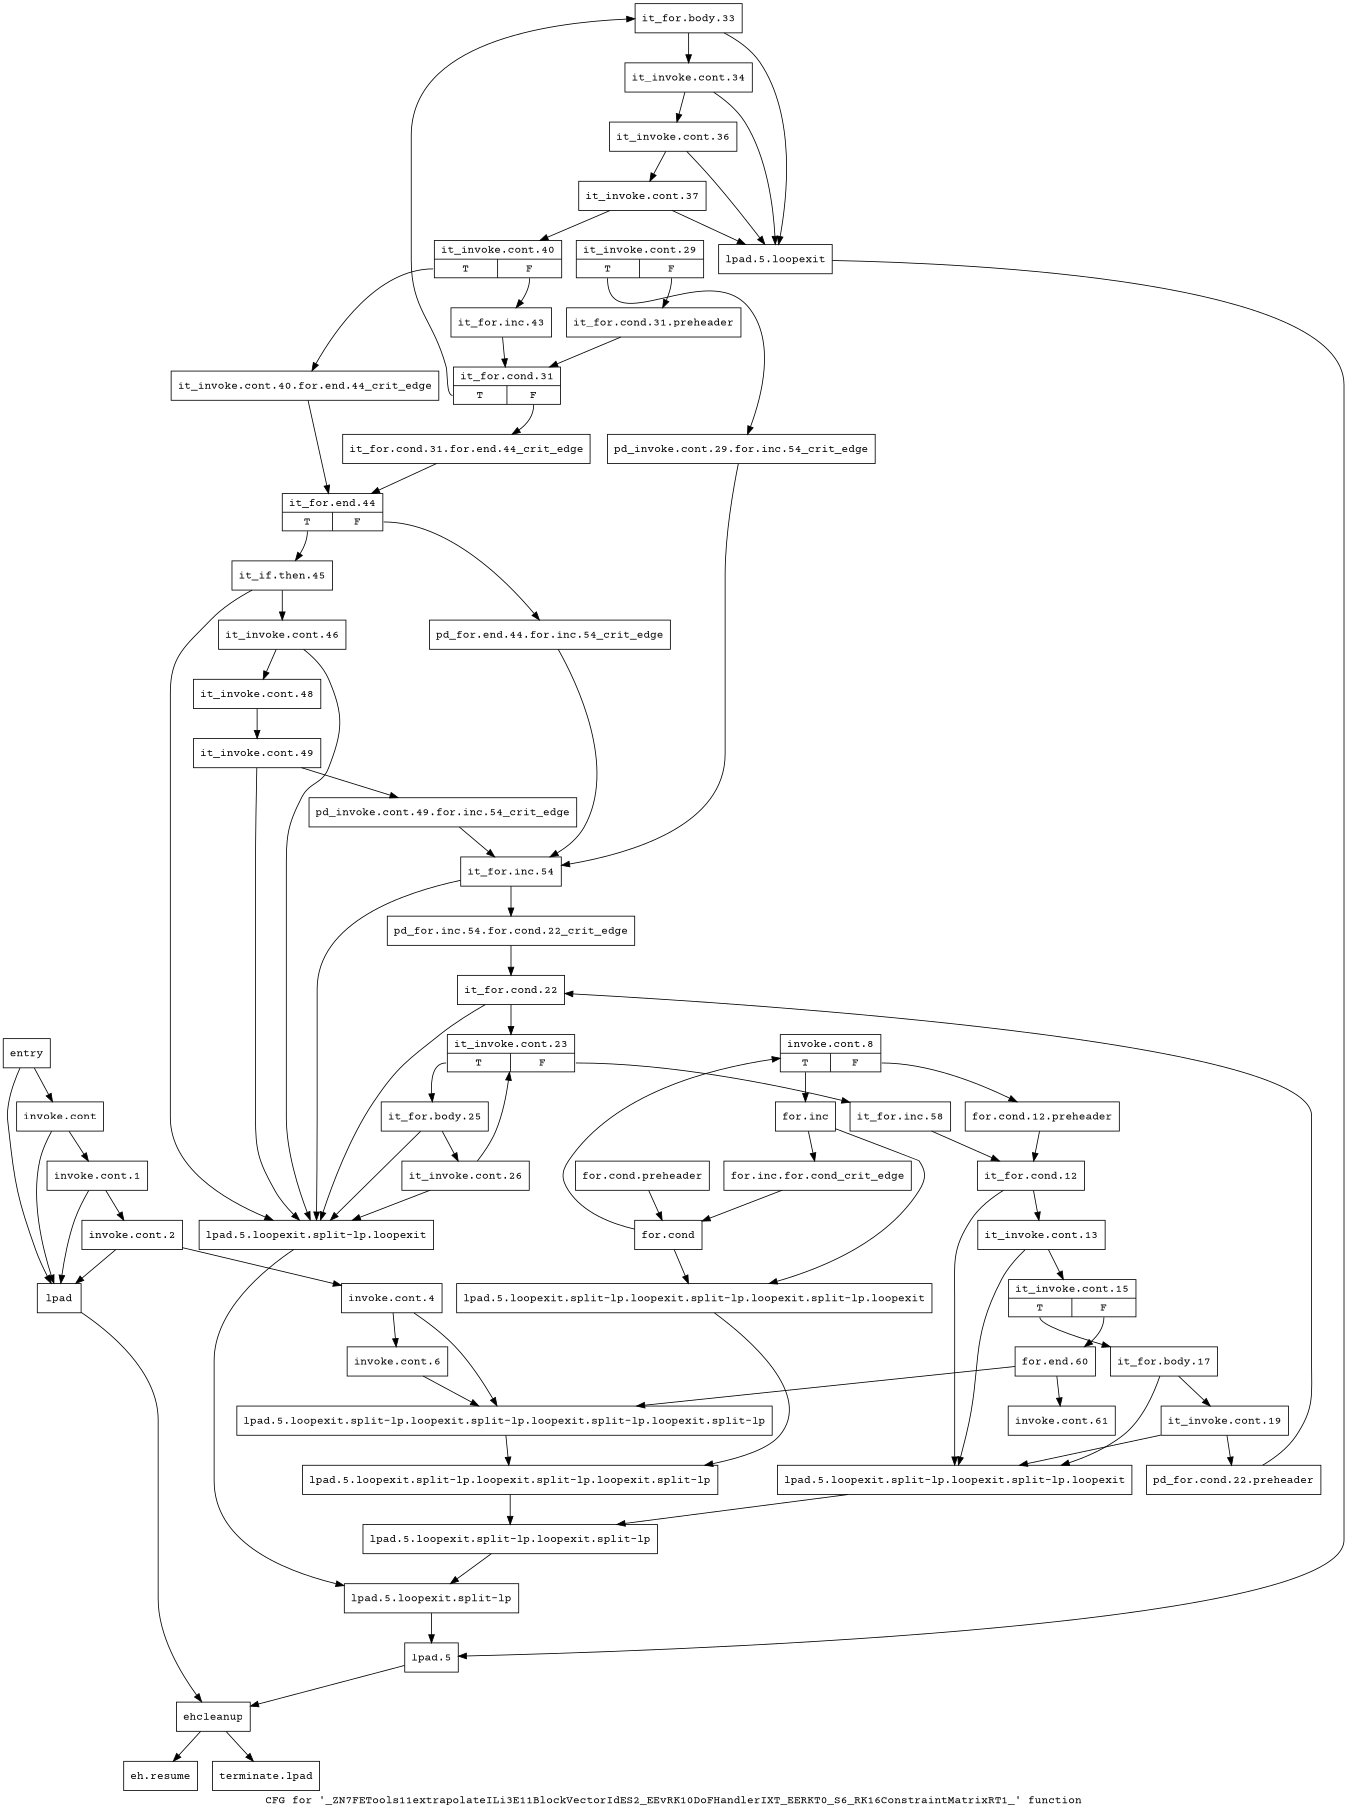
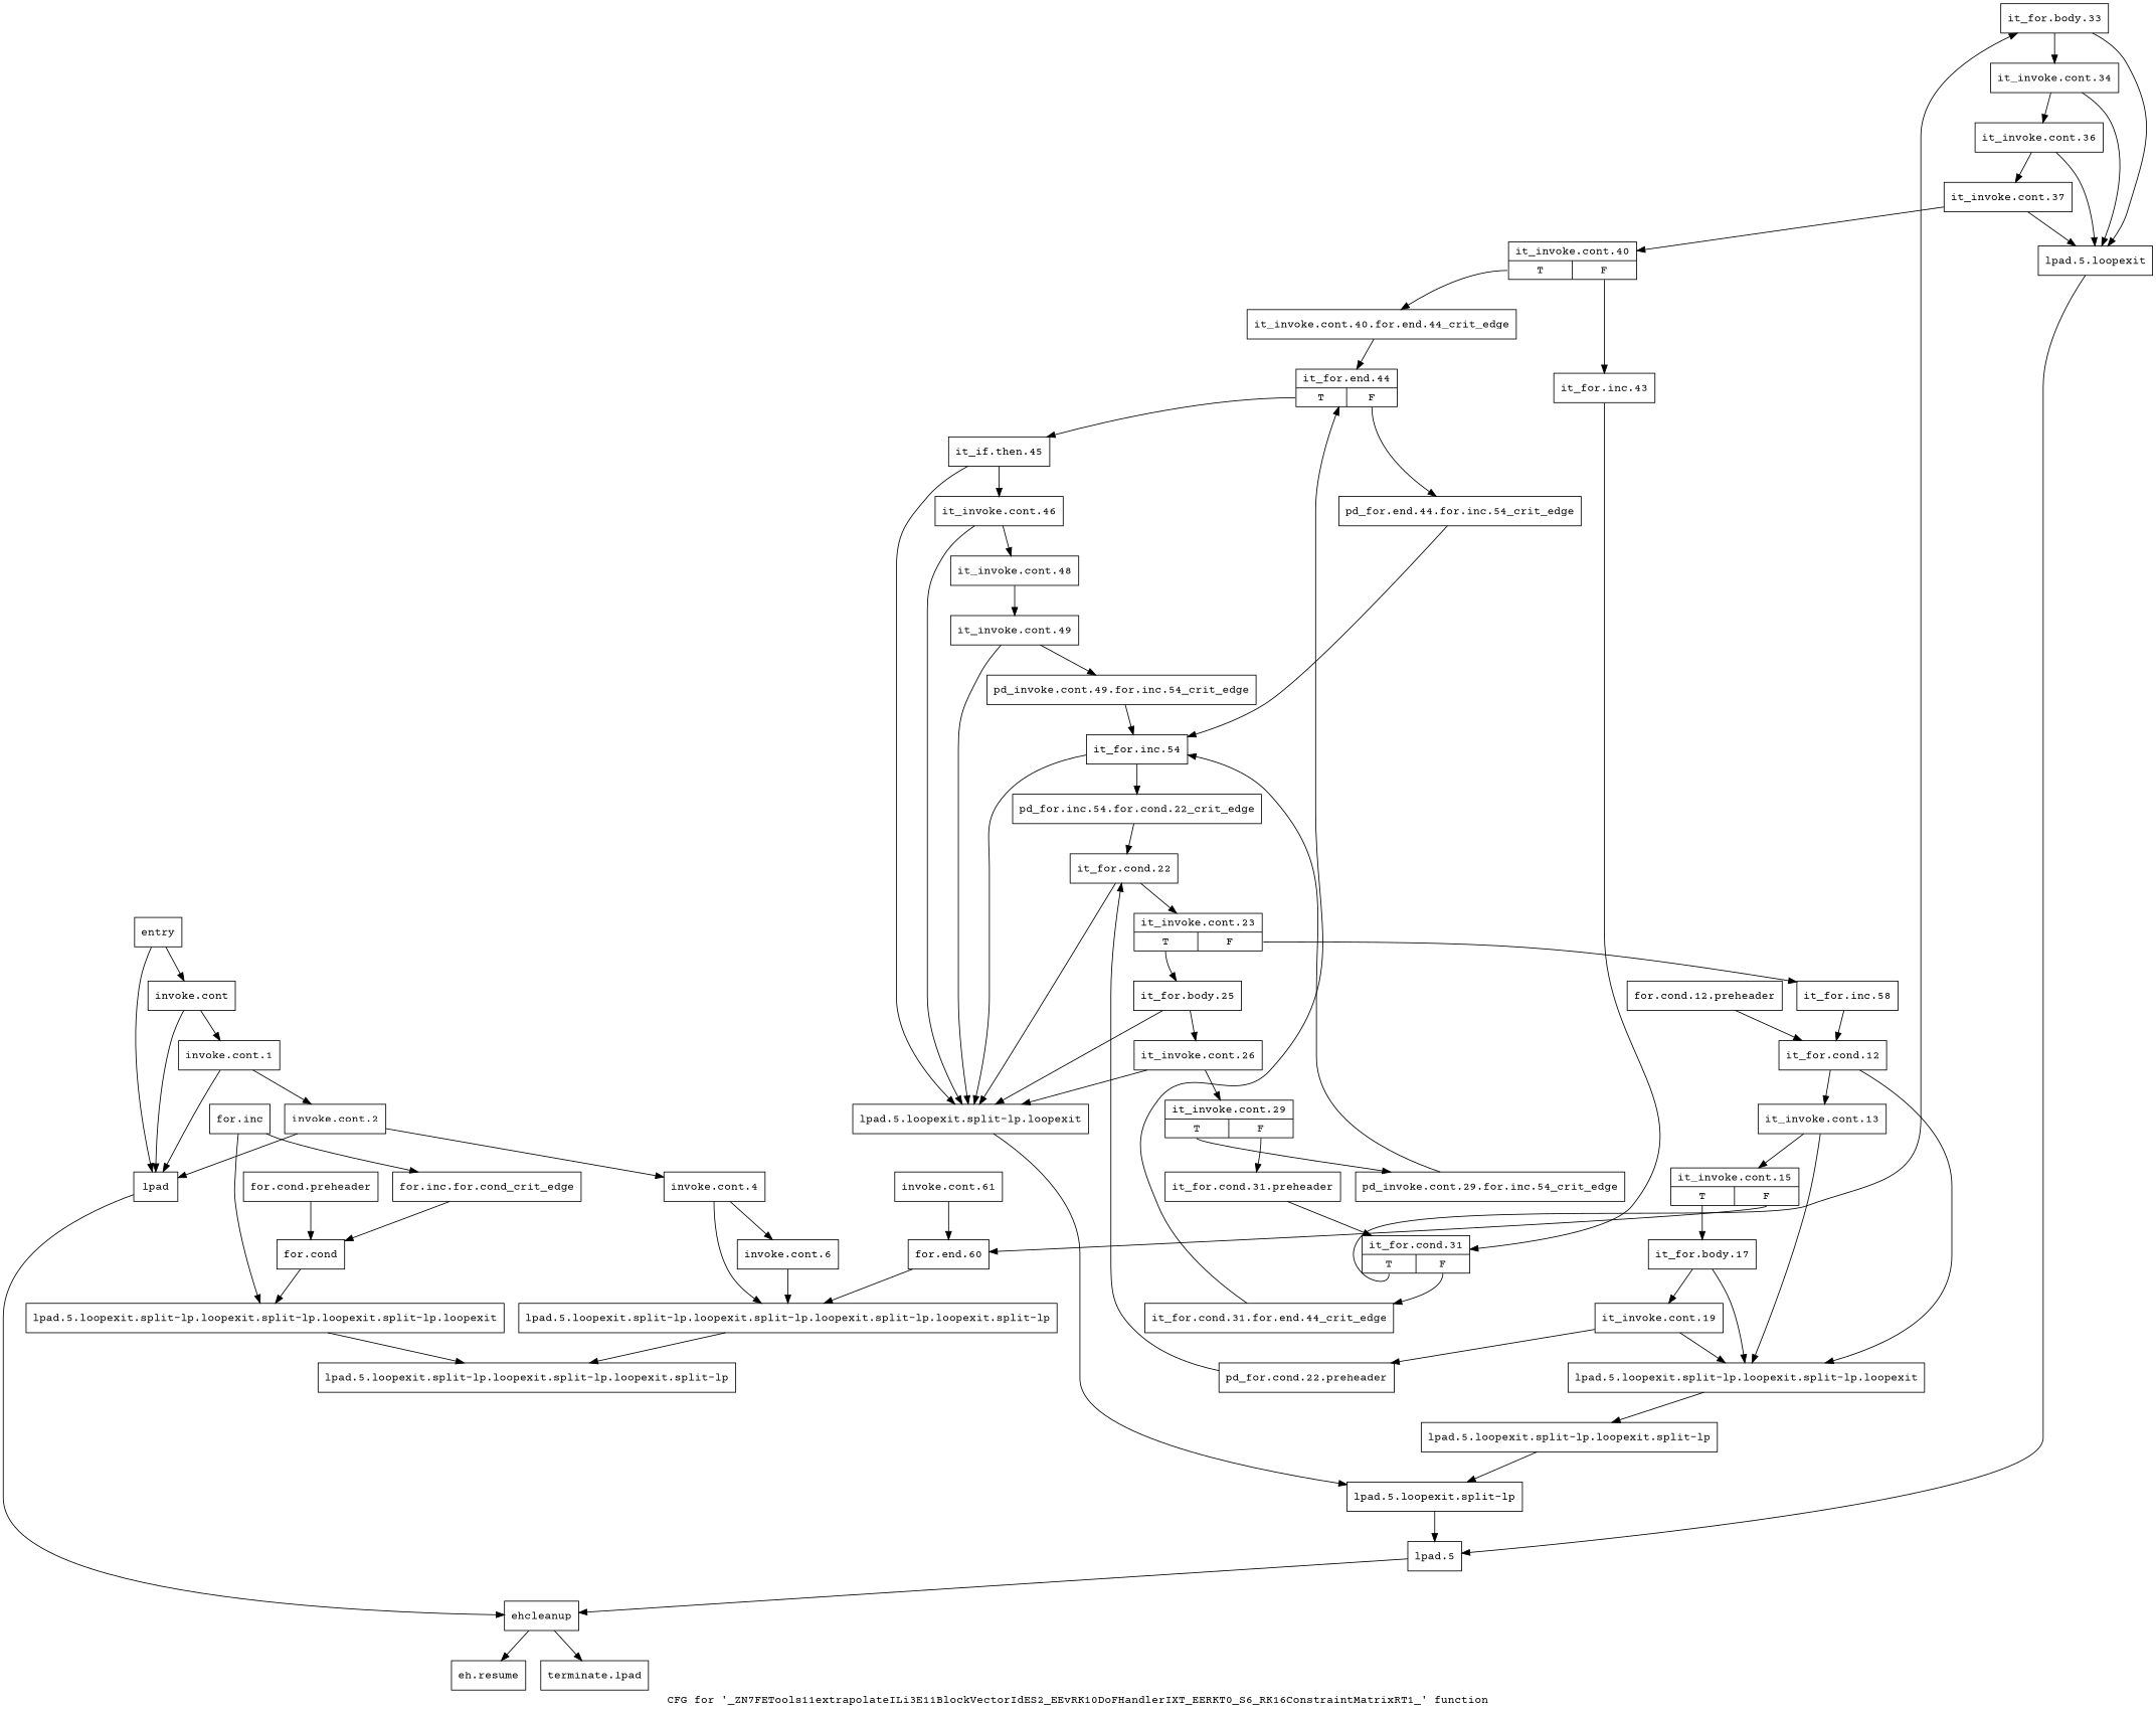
  digraph {
    fontname="Courier Prime"
    label="CFG for '_ZN7FETools11extrapolateILi3E11BlockVectorIdES2_EEvRK10DoFHandlerIXT_EERKT0_S6_RK16ConstraintMatrixRT1_' function"
    node [fontname="Courier Prime" shape=record]
    edge [fontname="Courier Prime"]
    n1 [label="{entry}"]
    n2 [label="{invoke.cont}"]
    n3 [label="{lpad}"]
    n4 [label="{invoke.cont.1}"]
    n5 [label="{ehcleanup}"]
    n6 [label="{invoke.cont.2}"]
    n7 [label="{eh.resume}"]
    n8 [label="{terminate.lpad}"]
    n9 [label="{invoke.cont.4}"]
    n10 [label="{invoke.cont.6}"]
    n11 [label="{lpad.5.loopexit.split-lp.loopexit.split-lp.loopexit.split-lp.loopexit.split-lp}"]
    n12 [label="{lpad.5.loopexit.split-lp.loopexit.split-lp.loopexit.split-lp}"]
    n13 [label="{for.cond.preheader}"]
    n14 [label="{for.cond}"]
    n15 [label="{lpad.5.loopexit.split-lp.loopexit.split-lp}"]
-   n16 [label="{invoke.cont.8|{<s0>T|<s1>F}}"]
    n17 [label="{lpad.5.loopexit.split-lp.loopexit.split-lp.loopexit.split-lp.loopexit}"]
    n18 [label="{for.inc}"]
    n19 [label="{for.cond.12.preheader}"]
    n20 [label="{for.inc.for.cond_crit_edge}"]
    n21 [label="{it_for.cond.12}"]
    n22 [label="{lpad.5.loopexit.split-lp.loopexit.split-lp.loopexit}"]
    n23 [label="{it_invoke.cont.13}"]
    n24 [label="{it_invoke.cont.15|{<s0>T|<s1>F}}"]
    n25 [label="{lpad.5.loopexit}"]
    n26 [label="{lpad.5}"]
    n27 [label="{lpad.5.loopexit.split-lp.loopexit}"]
    n28 [label="{lpad.5.loopexit.split-lp}"]
    n29 [label="{it_for.body.17}"]
    n30 [label="{for.end.60}"]
    n31 [label="{it_invoke.cont.19}"]
    n32 [label="{invoke.cont.61}"]
    n33 [label="{pd_for.cond.22.preheader}"]
    n34 [label="{it_for.cond.22}"]
    n35 [label="{it_invoke.cont.23|{<s0>T|<s1>F}}"]
    n36 [label="{it_for.body.25}"]
    n37 [label="{it_for.inc.58}"]
    n38 [label="{it_invoke.cont.26}"]
    n39 [label="{it_invoke.cont.29|{<s0>T|<s1>F}}"]
    n40 [label="{pd_invoke.cont.29.for.inc.54_crit_edge}"]
    n41 [label="{it_for.cond.31.preheader}"]
    n42 [label="{it_for.inc.54}"]
    n43 [label="{it_for.cond.31|{<s0>T|<s1>F}}"]
    n44 [label="{pd_for.inc.54.for.cond.22_crit_edge}"]
    n45 [label="{it_for.body.33}"]
    n46 [label="{it_for.cond.31.for.end.44_crit_edge}"]
    n47 [label="{it_invoke.cont.34}"]
    n48 [label="{it_for.end.44|{<s0>T|<s1>F}}"]
    n49 [label="{it_invoke.cont.36}"]
    n50 [label="{it_if.then.45}"]
    n51 [label="{pd_for.end.44.for.inc.54_crit_edge}"]
    n52 [label="{it_invoke.cont.46}"]
    n53 [label="{it_invoke.cont.37}"]
    n54 [label="{it_invoke.cont.40|{<s0>T|<s1>F}}"]
    n55 [label="{it_invoke.cont.40.for.end.44_crit_edge}"]
    n56 [label="{it_for.inc.43}"]
    n57 [label="{it_invoke.cont.48}"]
    n58 [label="{it_invoke.cont.49}"]
    n59 [label="{pd_invoke.cont.49.for.inc.54_crit_edge}"]
    n1 -> n2
    n1 -> n3
    n2 -> n3
    n2 -> n4
    n3 -> n5
    n4 -> n3
    n4 -> n6
    n5 -> n7
    n5 -> n8
    n6 -> n3
    n6 -> n9
    n9 -> n10
    n9 -> n11
    n10 -> n11
    n11 -> n12
-   n12 -> n15
    n13 -> n14
-   n14 -> n16
    n14 -> n17
    n15 -> n28
-   n16 -> n18 [tailport=s0]
-   n16 -> n19 [tailport=s1]
    n17 -> n12
    n18 -> n17
    n18 -> n20
    n19 -> n21
    n20 -> n14
    n21 -> n22
    n21 -> n23
    n22 -> n15
    n23 -> n22
    n23 -> n24
    n24 -> n29 [tailport=s0]
    n24 -> n30 [tailport=s1]
    n25 -> n26
    n26 -> n5
    n27 -> n28
    n28 -> n26
    n29 -> n22
    n29 -> n31
    n30 -> n11
-   n30 -> n32
+   n32 -> n30
    n31 -> n22
    n31 -> n33
    n33 -> n34
    n34 -> n27
    n34 -> n35
    n35 -> n36 [tailport=s0]
    n35 -> n37 [tailport=s1]
    n36 -> n27
    n36 -> n38
    n37 -> n21
    n38 -> n27
-   n38 -> n35
+   n38 -> n39
    n39 -> n40 [tailport=s0]
    n39 -> n41 [tailport=s1]
    n40 -> n42
    n41 -> n43
    n42 -> n27
    n42 -> n44
    n43 -> n45 [tailport=s0]
    n43 -> n46 [tailport=s1]
    n44 -> n34
    n45 -> n25
    n45 -> n47
    n46 -> n48
    n47 -> n25
    n47 -> n49
    n48 -> n50 [tailport=s0]
    n48 -> n51 [tailport=s1]
    n49 -> n25
    n49 -> n53
    n50 -> n27
    n50 -> n52
    n51 -> n42
    n52 -> n27
    n52 -> n57
    n53 -> n25
    n53 -> n54
    n54 -> n55 [tailport=s0]
    n54 -> n56 [tailport=s1]
    n55 -> n48
    n56 -> n43
    n57 -> n58
    n58 -> n27
    n58 -> n59
    n59 -> n42
  }
